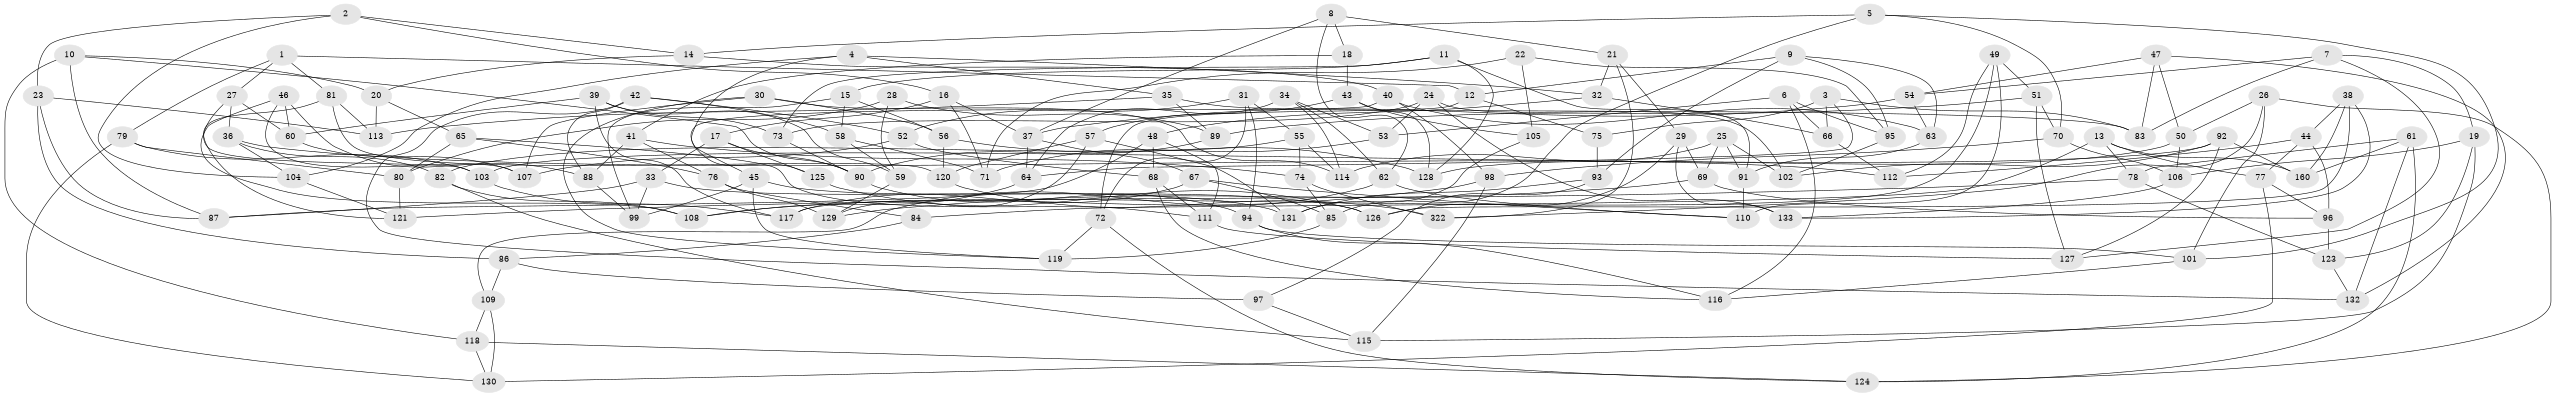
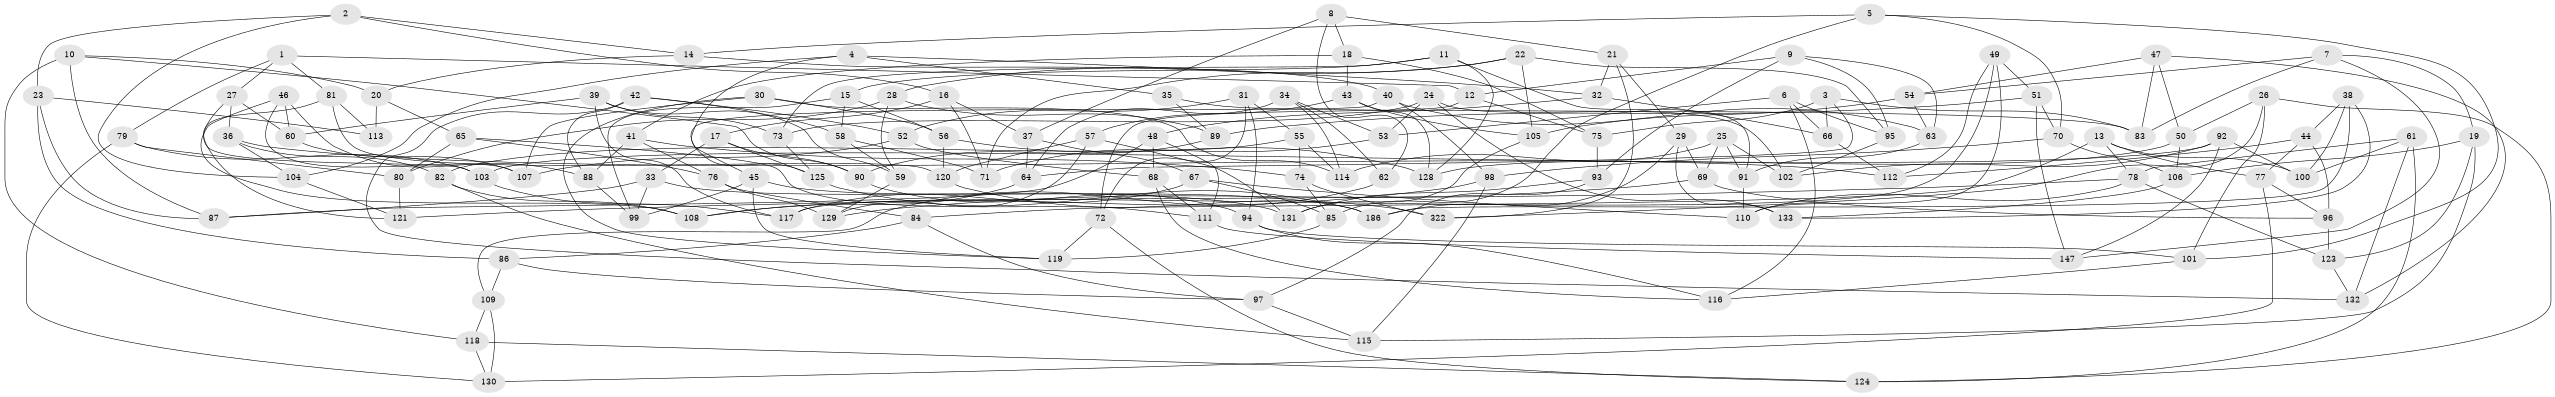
  graph {
    node [color=gray90 style=filled]
    1
    12
    27
    79
    81
    75
    72
    36
    60
    103
    80
    130
    113
    120
    121
    2
    14
    16
    23
    104
    20
    40
    37
    17
    71
    87
    86
    3
    64
    66
    83
    108
    112
    93
    4
    32
    35
    125
    48
    89
-   126
+   126 [label=186]
    5
    70
    85
    101
    106
    98
    119
    116
    6
    53
    95
    102
    7
    19
    54
-   127
+   127 [label=147]
    115
    123
    63
    105
    8
    18
    21
    62
    41
    43
    29
    n69 [label=322]
    67
    110
    109
    9
    91
    131
    97
    10
    90
    118
    65
    94
    124
    11
    15
    73
    128
    56
    58
    99
    13
    77
    78
    84
-   100 [label=160]
+   100
    96
    45
    59
    33
    74
    76
    88
    57
    133
    132
    111
    69
    22
    28
    24
    25
    114
    129
    26
    50
    82
    107
    117
    30
    31
    52
    55
    68
    34
    38
    44
    39
    42
    46
    47
    49
    51
    61
    92
    1 -- 12
    1 -- 27
    1 -- 79
    1 -- 81
    12 -- 75
    12 -- 72
    27 -- 36
    27 -- 60
    27 -- 103
    79 -- 103
    79 -- 80
    79 -- 130
    81 -- 113
    81 -- 120
    81 -- 121
    75 -- 93
    72 -- 119
    72 -- 124
    36 -- 104
    36 -- 112
    36 -- 82
    60 -- 107
    103 -- 117
    80 -- 121
    120 -- n69
    2 -- 14
    2 -- 16
    2 -- 23
    2 -- 104
    14 -- 20
    14 -- 40
    16 -- 37
    16 -- 17
    16 -- 71
    23 -- 113
    23 -- 87
    23 -- 86
    104 -- 121
    20 -- 113
    20 -- 65
    40 -- 98
    40 -- 63
    40 -- 45
    37 -- 64
    37 -- 67
    17 -- 125
    17 -- 90
    17 -- 33
    86 -- 109
    86 -- 97
    3 -- 75
    3 -- 64
    3 -- 66
    3 -- 83
    64 -- 108
    66 -- 112
    93 -- 131
    93 -- 97
    4 -- 104
    4 -- 32
    4 -- 35
    4 -- 125
    32 -- 66
    32 -- 48
-   35 -- 113
    35 -- 83
    35 -- 89
    125 -- 126
    48 -- 87
    48 -- 111
    48 -- 68
    89 -- 90
    5 -- 14
    5 -- 70
    5 -- 85
    5 -- 101
    70 -- 106
    70 -- 98
    85 -- 119
    101 -- 116
    106 -- 133
    98 -- 108
    98 -- 115
    6 -- 66
    6 -- 116
    6 -- 53
    6 -- 95
    53 -- 71
    95 -- 102
    7 -- 83
    7 -- 19
    7 -- 54
    7 -- 127
    19 -- 106
    19 -- 115
    19 -- 123
    54 -- 63
-   54 -- 37
+   54 -- 105
    123 -- 132
    63 -- 91
    105 -- 131
    8 -- 37
    8 -- 18
    8 -- 21
    8 -- 62
+   18 -- 75
    18 -- 41
    18 -- 43
    21 -- 32
    21 -- 29
    21 -- n69
-   62 -- 110
+   78 -- 110
    62 -- 109
    41 -- 74
    41 -- 76
    41 -- 88
    43 -- 105
    43 -- 128
    43 -- 57
    29 -- 126
    29 -- 133
    29 -- 69
    67 -- 85
    67 -- 110
    67 -- 117
    109 -- 130
    109 -- 118
    9 -- 12
    9 -- 93
    9 -- 95
    9 -- 63
    91 -- 110
    97 -- 115
    10 -- 20
    10 -- 87
    10 -- 90
    10 -- 118
    90 -- 94
    118 -- 130
    118 -- 124
    65 -- 80
    65 -- 76
    65 -- 111
    94 -- 101
    94 -- 116
    11 -- 91
    11 -- 15
    11 -- 73
    11 -- 128
    15 -- 56
    15 -- 58
    15 -- 99
-   73 -- 90
+   73 -- 125
    56 -- 120
    56 -- 128
    58 -- 71
    58 -- 59
    13 -- 77
    13 -- 78
    13 -- 84
    13 -- 100
    77 -- 130
    77 -- 96
    78 -- 121
    78 -- 123
    84 -- 86
+   84 -- 97
    96 -- 123
    45 -- 126
    45 -- 119
    45 -- 99
    59 -- 129
    33 -- 87
    33 -- 131
    33 -- 99
    74 -- 85
    74 -- n69
    76 -- 84
    76 -- 129
    88 -- 99
    57 -- 120
    57 -- 131
    57 -- 129
    111 -- 127
    69 -- 96
    69 -- 129
    22 -- 71
    22 -- 95
    22 -- 105
+   22 -- 28
    28 -- 80
    28 -- 89
    28 -- 59
    24 -- 53
    24 -- 102
    24 -- 73
    24 -- 133
    25 -- 102
    25 -- 91
    25 -- 69
    25 -- 114
    26 -- 101
    26 -- n69
    26 -- 124
    26 -- 50
    50 -- 106
    50 -- 128
    82 -- 108
    82 -- 115
    30 -- 119
    30 -- 56
    30 -- 114
    30 -- 107
    31 -- 72
    31 -- 94
    31 -- 52
    31 -- 55
    52 -- 107
    52 -- 68
    55 -- 74
    55 -- 114
    55 -- 82
    68 -- 116
    68 -- 111
    34 -- 64
    34 -- 53
    34 -- 62
    34 -- 114
    38 -- 126
    38 -- 100
    38 -- 133
    38 -- 44
    44 -- 112
    44 -- 77
    44 -- 96
    39 -- 60
    39 -- 73
    39 -- 59
    39 -- 117
    42 -- 58
    42 -- 88
    42 -- 132
    42 -- 52
    46 -- 60
    46 -- 108
    46 -- 88
    46 -- 107
    47 -- 83
    47 -- 54
    47 -- 132
    47 -- 50
    49 -- 112
    49 -- 110
    49 -- 117
    49 -- 51
    51 -- 89
    51 -- 70
    51 -- 127
    61 -- 124
    61 -- 78
    61 -- 100
    61 -- 132
    92 -- 103
    92 -- 102
    92 -- 127
    92 -- 100
  }
